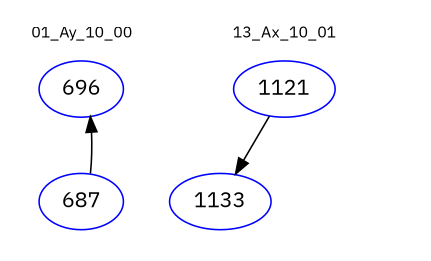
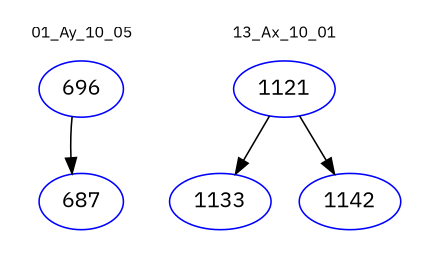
  digraph {
    fontname="IBM Plex Sans"
    node [color=blue fontname="IBM Plex Sans"]
    edge [color=black fontname="IBM Plex Sans"]
    n1 [label=696]
    n2 [label=687]
    n3 [label=1133]
    n4 [label=1121]
+   n5 [label=1142]
    subgraph cluster_1 {
      color=white
      fontsize=10
-     label="01_Ay_10_00"
+     label="01_Ay_10_05"
      n1
      n2
    }
    subgraph cluster_2 {
      color=white
      fontsize=10
      label="13_Ax_10_01"
      n3
      n4
+     n5
    }
-   n2 -> n1
+   n1 -> n2
    n4 -> n3
+   n4 -> n5
  }
